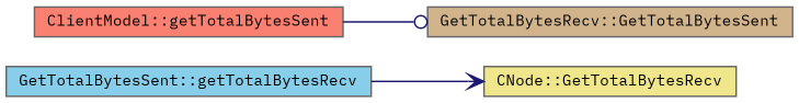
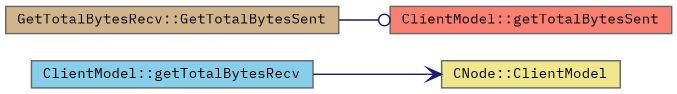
  digraph {
    fontname="IBM Plex Mono"
    rankdir=LR
    node [color=gray40 fontname="IBM Plex Mono" fontsize=10 shape=record style=filled]
    edge [color=midnightblue fontname="IBM Plex Mono" fontsize=10 labelfontname=Helvetica labelfontsize=10 style=solid]
-   n1 [fillcolor=skyblue height=0.2 label="GetTotalBytesSent::getTotalBytesRecv" width=0.4]
-   n2 [fillcolor=khaki height=0.2 label="CNode::GetTotalBytesRecv" width=0.4]
+   n1 [fillcolor=skyblue height=0.2 label="ClientModel::getTotalBytesRecv" width=0.4]
+   n2 [fillcolor=khaki height=0.2 label="CNode::ClientModel" width=0.4]
    n3 [fillcolor=salmon height=0.2 label="ClientModel::getTotalBytesSent" width=0.4]
    n4 [fillcolor=tan height=0.2 label="GetTotalBytesRecv::GetTotalBytesSent" width=0.4]
    n1 -> n2 [arrowhead=vee]
-   n3 -> n4 [arrowhead=odot]
+   n4 -> n3 [arrowhead=odot]
  }
